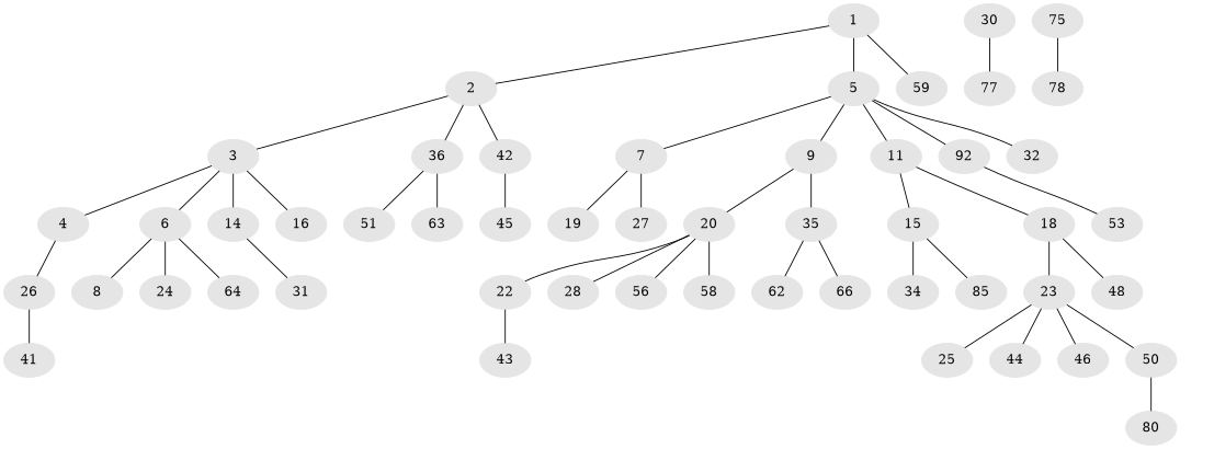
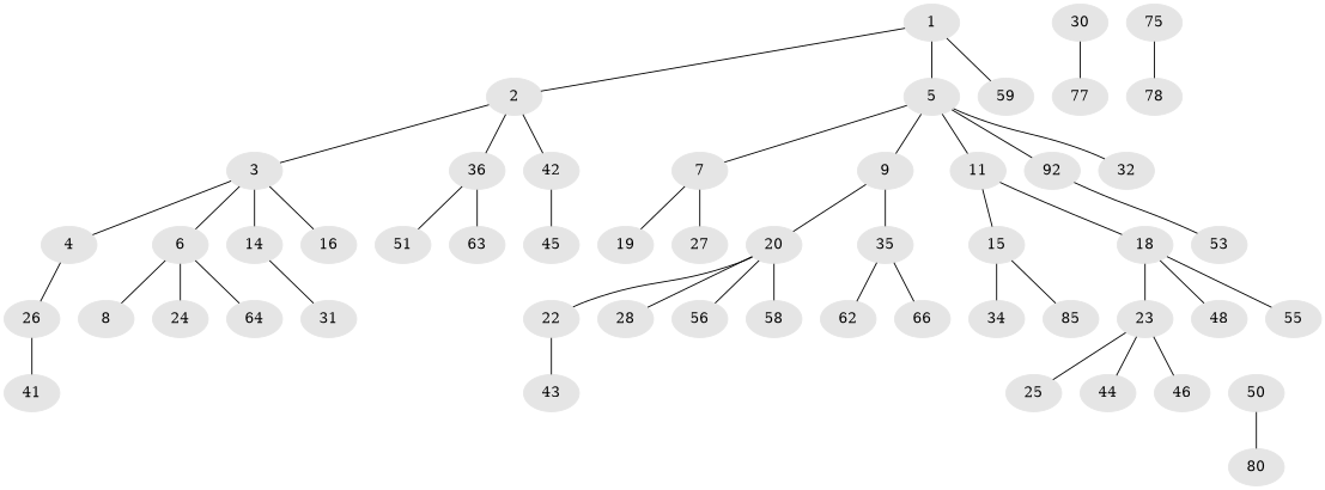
  graph {
    node [color=gray90 style=filled]
    1 [super="+38"]
    2 [super="+10"]
    5 [super="+13"]
    59 [super="+68"]
    3 [super="+47"]
    36 [super="+61"]
    42
    7 [super="+21"]
    9
    11 [super="+74"]
    n11 [label=92]
    32 [super="+39"]
    4
    6 [super="+17"]
    14 [super="+37"]
    16 [super="+67"]
    51
    63 [super="+84"]
    45 [super="+72"]
    26 [super="+70"]
    8
    24
    64
    31
    41
    19
    27
    20 [super="+57"]
    35 [super="+60"]
    15 [super="+82"]
    18 [super="+54"]
    53 [super="+81"]
    22 [super="+29"]
    28
    56
    58
    62 [super="+73"]
    66 [super="+71"]
    34 [super="+69"]
    85
    23 [super="+65"]
    48
+   55
    25
    44
    46
    50
    43
    30 [super="+52"]
    77
    80 [super="+83"]
    75 [super="+79"]
    78
    1 -- 2
    1 -- 5
    1 -- 59
    2 -- 3
    2 -- 36
    2 -- 42
    5 -- 7
    5 -- 9
    5 -- 11
    5 -- n11
    5 -- 32
    3 -- 4
    3 -- 6
    3 -- 14
    3 -- 16
    36 -- 51
    36 -- 63
    42 -- 45
    7 -- 19
    7 -- 27
    9 -- 20
    9 -- 35
    11 -- 15
    11 -- 18
    n11 -- 53
    4 -- 26
    6 -- 8
    6 -- 24
    6 -- 64
    14 -- 31
    26 -- 41
    20 -- 22
    20 -- 28
    20 -- 56
    20 -- 58
    35 -- 62
    35 -- 66
    15 -- 34
    15 -- 85
    18 -- 23
    18 -- 48
+   18 -- 55
    22 -- 43
    23 -- 25
    23 -- 44
    23 -- 46
-   23 -- 50
    50 -- 80
    30 -- 77
    75 -- 78
  }
